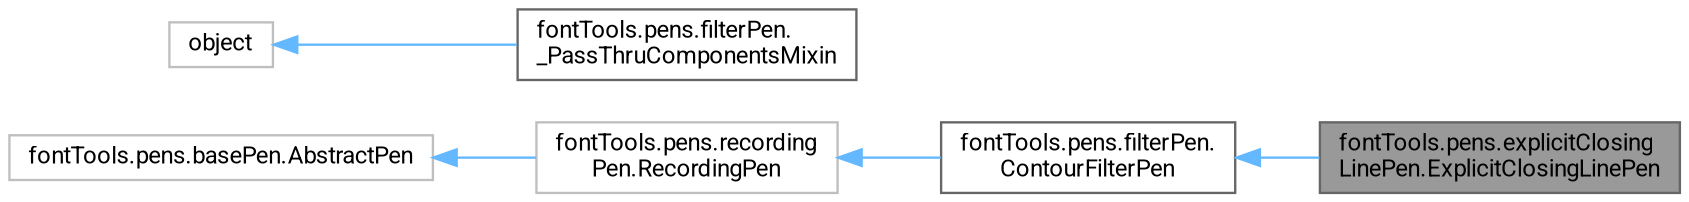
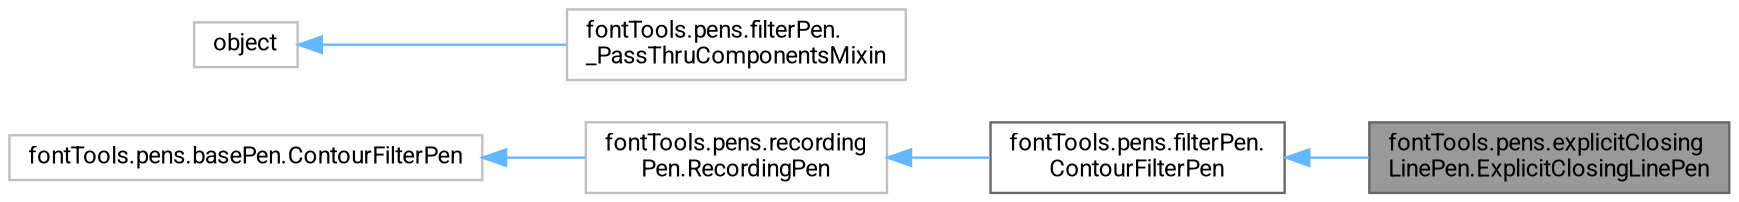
  digraph {
    fontname=Roboto
    rankdir=LR
    node [color=grey75 fillcolor=white fontname=Roboto fontsize=10 shape=box style=filled]
    edge [color=steelblue1 dir=back fontname=Roboto fontsize=10 labelfontname=Helvetica labelfontsize=10 style=solid]
    n1 [color=gray40 fillcolor=grey60 fontcolor=black height=0.2 label="fontTools.pens.explicitClosing\lLinePen.ExplicitClosingLinePen" width=0.4]
    n2 [color=gray40 height=0.2 label="fontTools.pens.filterPen.\lContourFilterPen" width=0.4]
-   n3 [color=gray40 height=0.2 label="fontTools.pens.filterPen.\l_PassThruComponentsMixin" width=0.4]
+   n3 [height=0.2 label="fontTools.pens.filterPen.\l_PassThruComponentsMixin" width=0.4]
    n4 [height=0.2 label=object width=0.4]
    n5 [height=0.2 label="fontTools.pens.recording\lPen.RecordingPen" width=0.4]
-   n6 [height=0.2 label="fontTools.pens.basePen.AbstractPen" width=0.4]
+   n6 [height=0.2 label="fontTools.pens.basePen.ContourFilterPen" width=0.4]
    n2 -> n1
    n4 -> n3
    n5 -> n2
    n6 -> n5
  }
